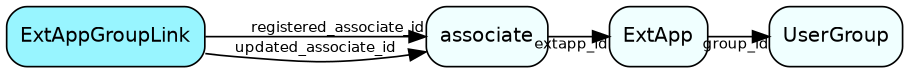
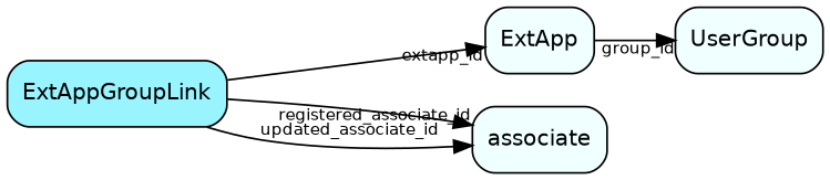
  digraph {
    rankdir=LR
    node [fillcolor=azure1 fontname=Helvetica fontsize=12 shape=box style="rounded, filled"]
    edge [fontname=Helvetica fontsize=9]
    ExtAppGroupLink [fillcolor=cadetblue1]
    ExtApp
    associate
    UserGroup
-   associate -> ExtApp [headlabel=extapp_id]
+   ExtAppGroupLink -> ExtApp [headlabel=extapp_id]
    ExtAppGroupLink -> associate [headlabel=registered_associate_id]
    ExtAppGroupLink -> associate [label=updated_associate_id]
    ExtApp -> UserGroup [headlabel=group_id]
  }
